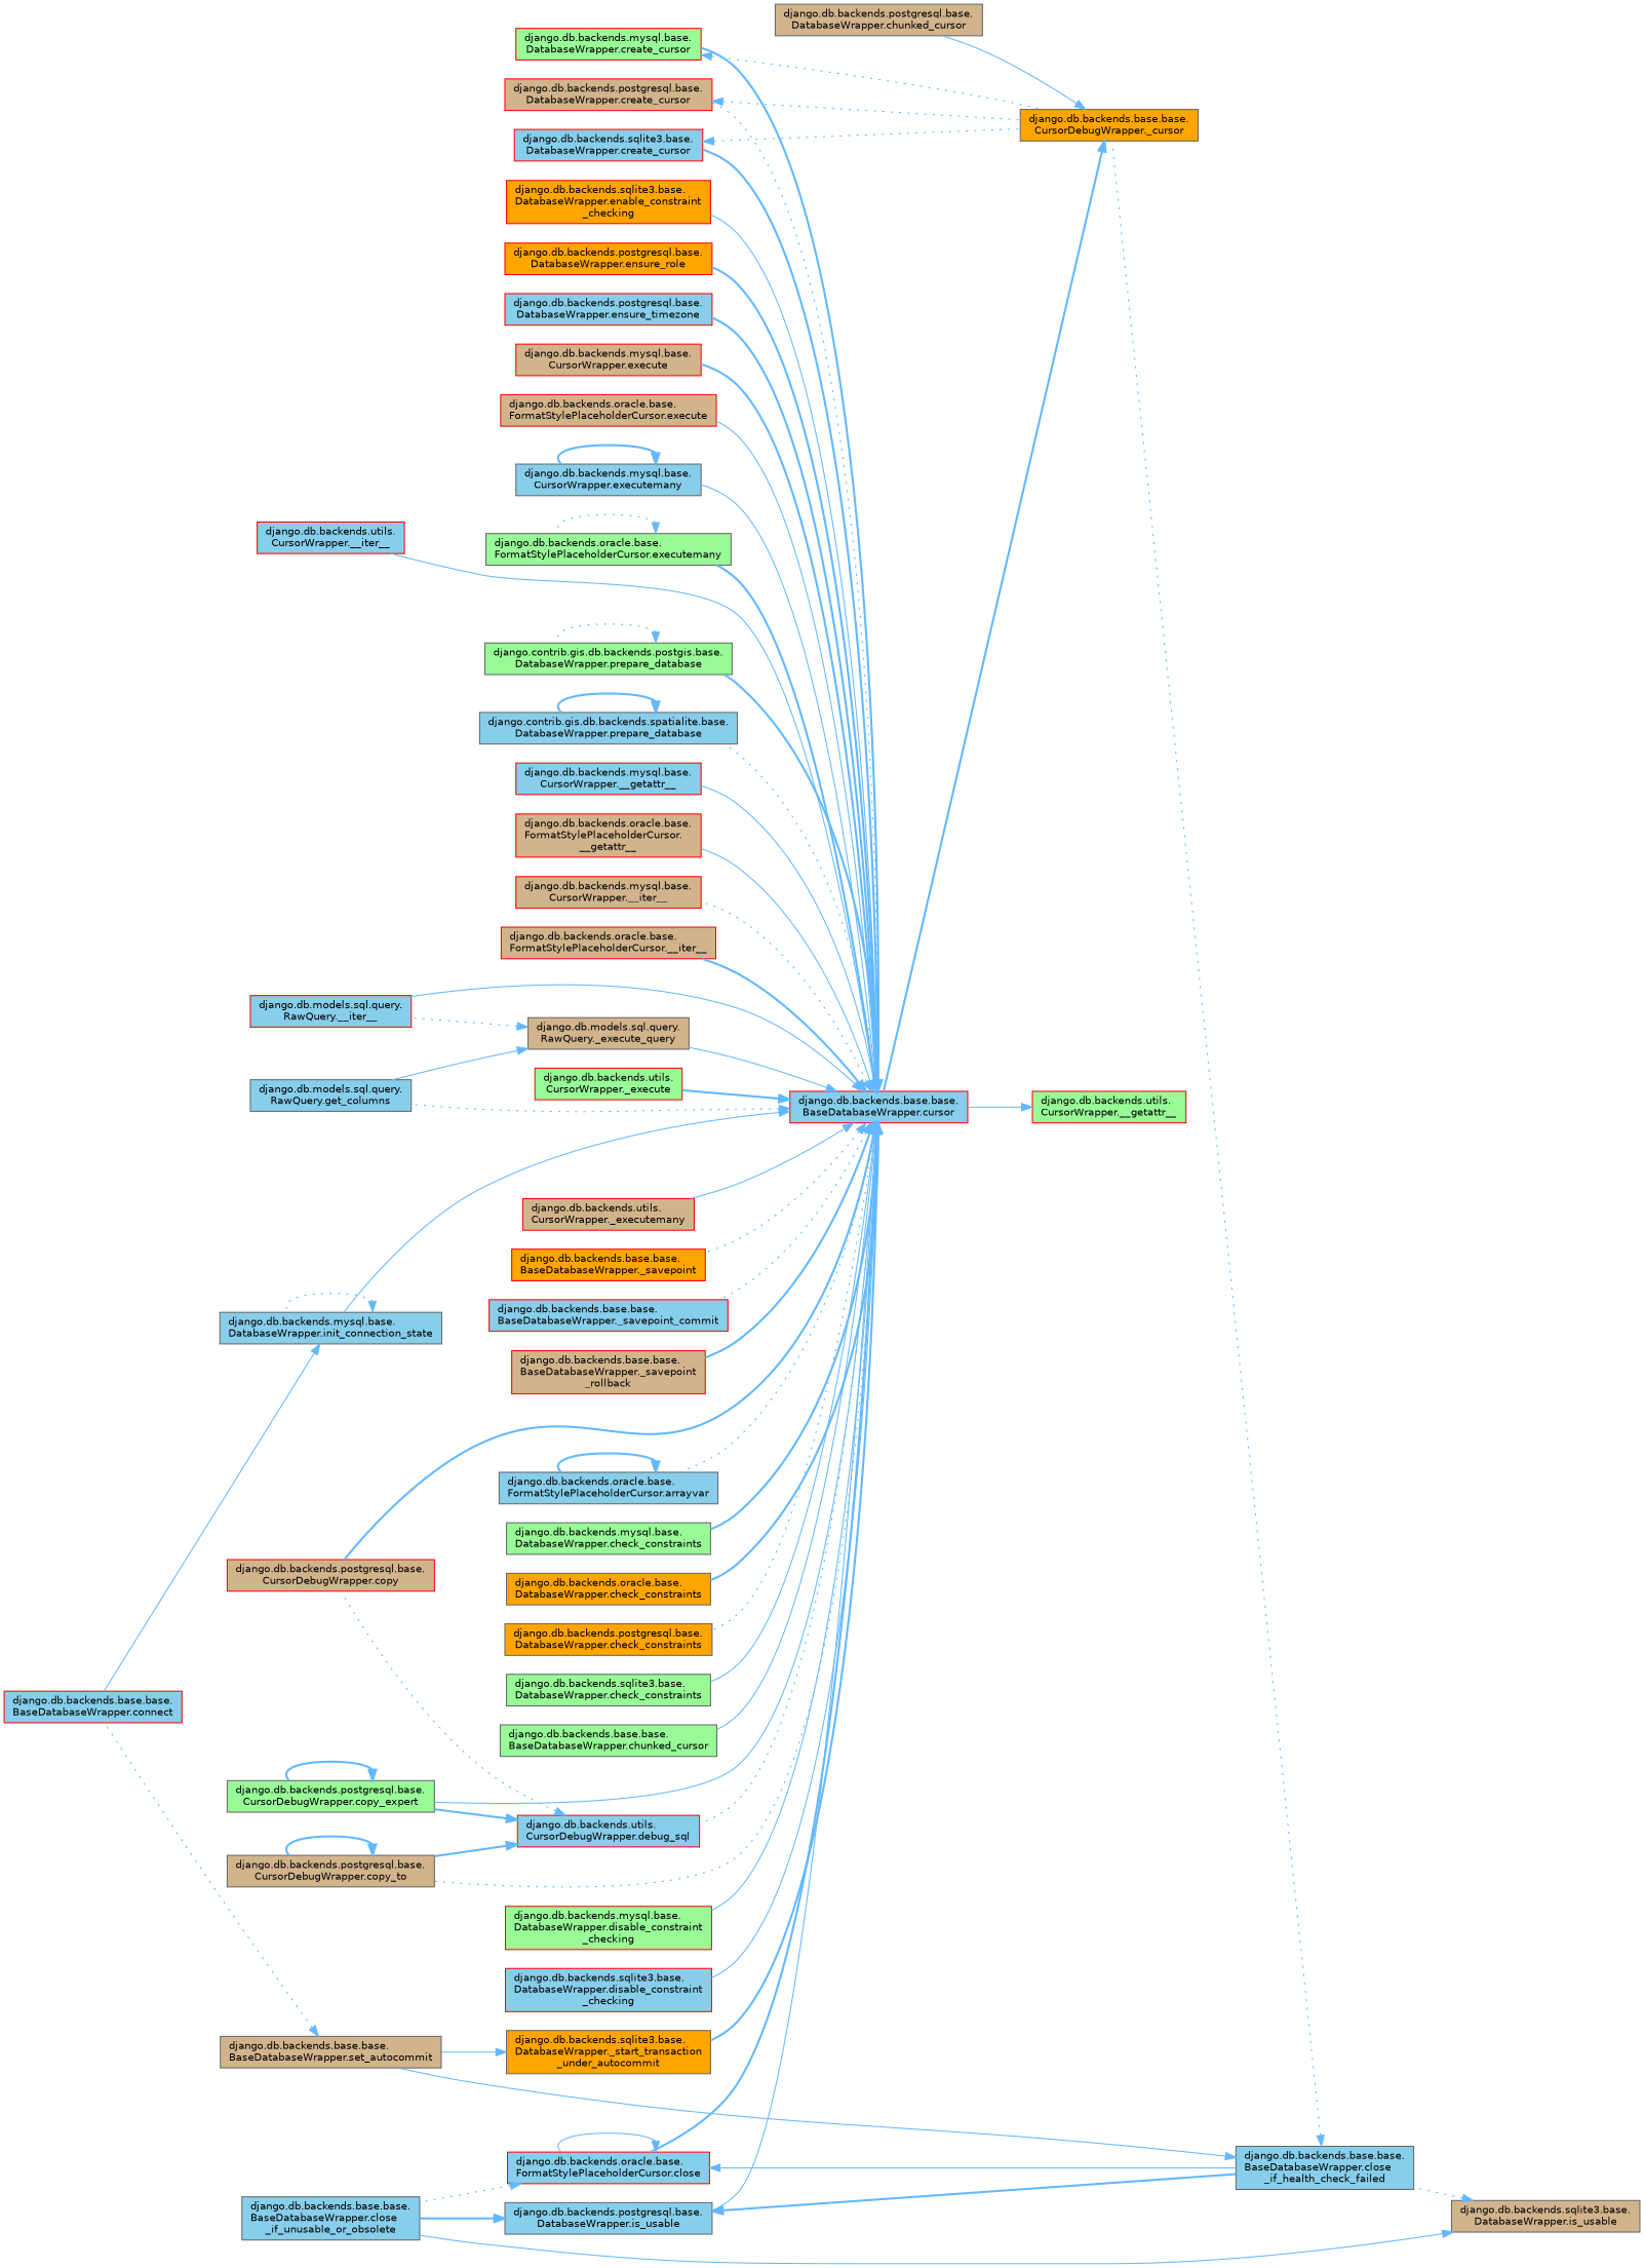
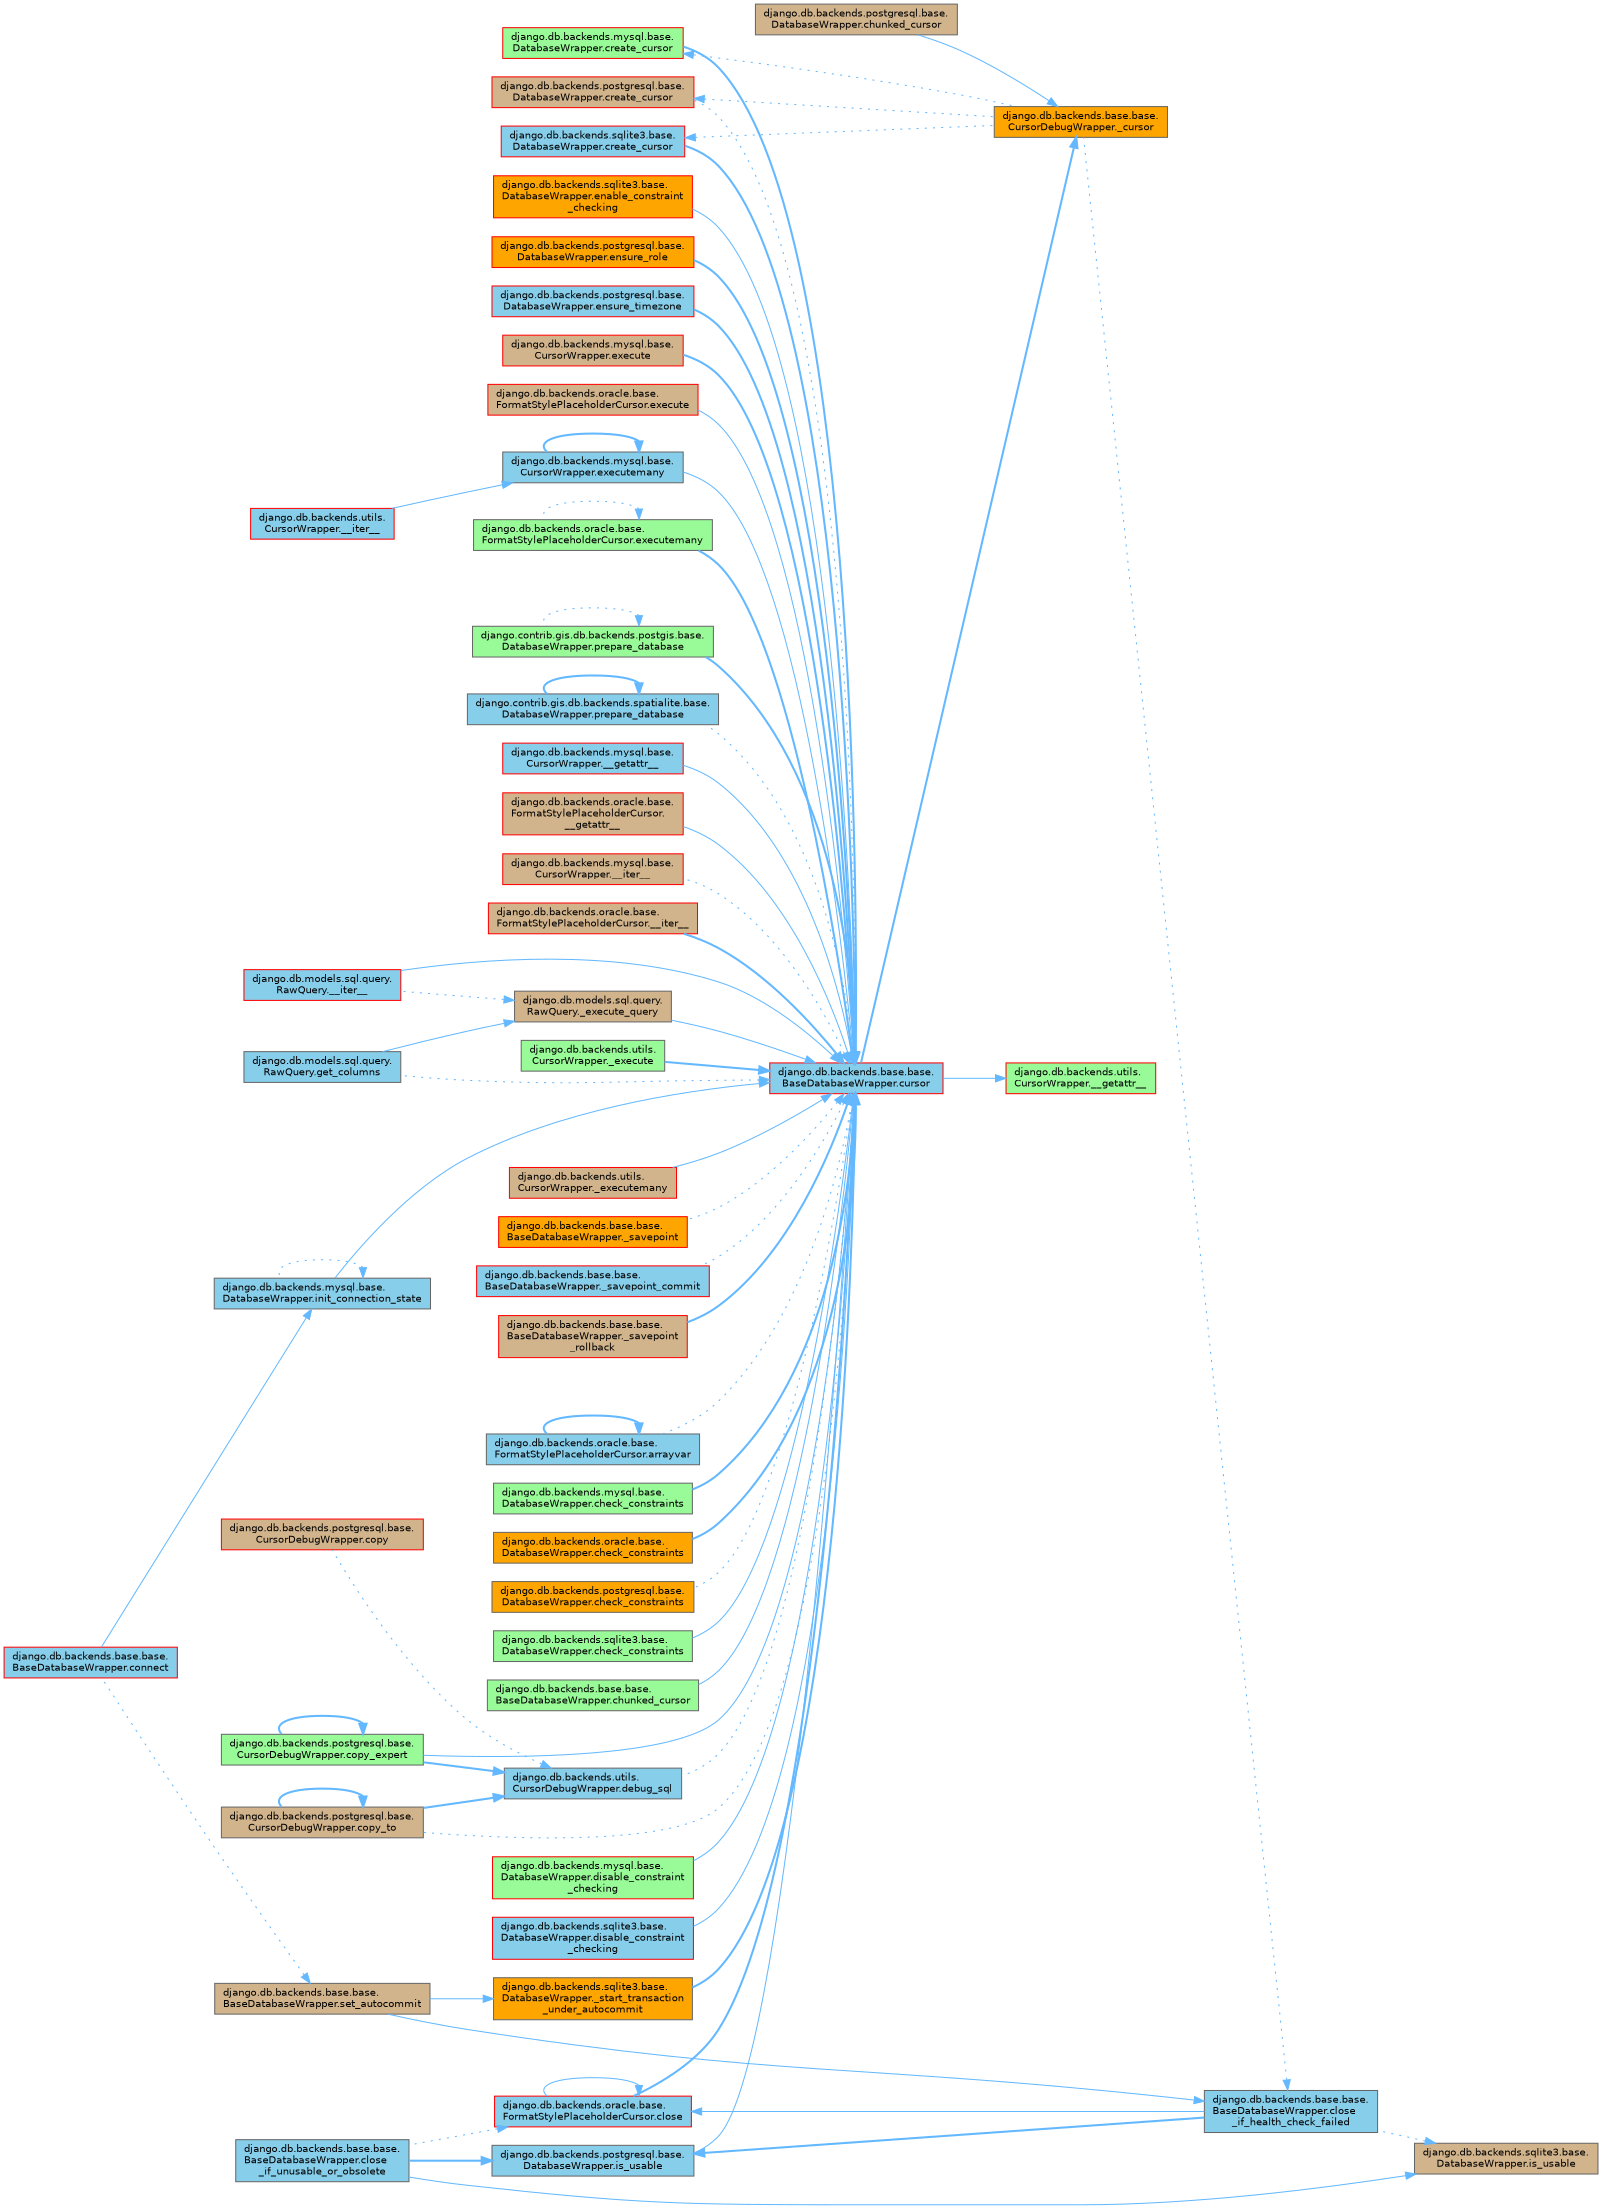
  digraph {
    rankdir=RL
    node [color=red fillcolor=skyblue fontname=Helvetica fontsize=10 shape=box style=filled]
    edge [color=steelblue1 dir=back fontname=Helvetica fontsize=10 labelfontname=Helvetica labelfontsize=10 style=solid]
    n1 [color=gray40 fillcolor=tan fontcolor=black height=0.2 label="django.db.backends.sqlite3.base.\lDatabaseWrapper.is_usable" width=0.4]
    n2 [color=grey40 height=0.2 label="django.db.backends.base.base.\lBaseDatabaseWrapper.close\l_if_health_check_failed" width=0.4]
    n3 [color=grey40 height=0.2 label="django.db.backends.base.base.\lBaseDatabaseWrapper.close\l_if_unusable_or_obsolete" width=0.4]
    n4 [color=grey40 fillcolor=orange height=0.2 label="django.db.backends.base.base.\lCursorDebugWrapper._cursor" width=0.4]
    n5 [color=grey40 fillcolor=tan height=0.2 label="django.db.backends.base.base.\lBaseDatabaseWrapper.set_autocommit" width=0.4]
    n6 [color=grey40 fillcolor=tan height=0.2 label="django.db.backends.postgresql.base.\lDatabaseWrapper.chunked_cursor" width=0.4]
    n7 [height=0.2 label="django.db.backends.base.base.\lBaseDatabaseWrapper.cursor" width=0.4]
    n8 [height=0.2 label="django.db.backends.base.base.\lBaseDatabaseWrapper.connect" width=0.4]
    n9 [height=0.2 label="django.db.backends.mysql.base.\lCursorWrapper.__getattr__" width=0.4]
    n10 [fillcolor=tan height=0.2 label="django.db.backends.oracle.base.\lFormatStylePlaceholderCursor.\l__getattr__" width=0.4]
    n11 [fillcolor=tan height=0.2 label="django.db.backends.mysql.base.\lCursorWrapper.__iter__" width=0.4]
    n12 [fillcolor=tan height=0.2 label="django.db.backends.oracle.base.\lFormatStylePlaceholderCursor.__iter__" width=0.4]
    n13 [height=0.2 label="django.db.backends.utils.\lCursorWrapper.__iter__" width=0.4]
    n14 [height=0.2 label="django.db.models.sql.query.\lRawQuery.__iter__" width=0.4]
-   n15 [fillcolor=palegreen height=0.2 label="django.db.backends.utils.\lCursorWrapper._execute" width=0.4]
+   n15 [color=grey40 fillcolor=palegreen height=0.2 label="django.db.backends.utils.\lCursorWrapper._execute" width=0.4]
    n16 [color=grey40 fillcolor=tan height=0.2 label="django.db.models.sql.query.\lRawQuery._execute_query" width=0.4]
    n17 [color=grey40 height=0.2 label="django.db.models.sql.query.\lRawQuery.get_columns" width=0.4]
    n18 [fillcolor=tan height=0.2 label="django.db.backends.utils.\lCursorWrapper._executemany" width=0.4]
    n19 [fillcolor=orange height=0.2 label="django.db.backends.base.base.\lBaseDatabaseWrapper._savepoint" width=0.4]
    n20 [height=0.2 label="django.db.backends.base.base.\lBaseDatabaseWrapper._savepoint_commit" width=0.4]
    n21 [fillcolor=tan height=0.2 label="django.db.backends.base.base.\lBaseDatabaseWrapper._savepoint\l_rollback" width=0.4]
    n22 [color=grey40 fillcolor=orange height=0.2 label="django.db.backends.sqlite3.base.\lDatabaseWrapper._start_transaction\l_under_autocommit" width=0.4]
    n23 [color=grey40 height=0.2 label="django.db.backends.oracle.base.\lFormatStylePlaceholderCursor.arrayvar" width=0.4]
    n24 [color=grey40 fillcolor=palegreen height=0.2 label="django.db.backends.mysql.base.\lDatabaseWrapper.check_constraints" width=0.4]
    n25 [color=grey40 fillcolor=orange height=0.2 label="django.db.backends.oracle.base.\lDatabaseWrapper.check_constraints" width=0.4]
    n26 [color=grey40 fillcolor=orange height=0.2 label="django.db.backends.postgresql.base.\lDatabaseWrapper.check_constraints" width=0.4]
    n27 [color=grey40 fillcolor=palegreen height=0.2 label="django.db.backends.sqlite3.base.\lDatabaseWrapper.check_constraints" width=0.4]
    n28 [color=grey40 fillcolor=palegreen height=0.2 label="django.db.backends.base.base.\lBaseDatabaseWrapper.chunked_cursor" width=0.4]
    n29 [height=0.2 label="django.db.backends.oracle.base.\lFormatStylePlaceholderCursor.close" width=0.4]
    n30 [fillcolor=tan height=0.2 label="django.db.backends.postgresql.base.\lCursorDebugWrapper.copy" width=0.4]
    n31 [color=grey40 fillcolor=palegreen height=0.2 label="django.db.backends.postgresql.base.\lCursorDebugWrapper.copy_expert" width=0.4]
    n32 [color=grey40 fillcolor=tan height=0.2 label="django.db.backends.postgresql.base.\lCursorDebugWrapper.copy_to" width=0.4]
    n33 [fillcolor=palegreen height=0.2 label="django.db.backends.mysql.base.\lDatabaseWrapper.create_cursor" width=0.4]
    n34 [fillcolor=tan height=0.2 label="django.db.backends.postgresql.base.\lDatabaseWrapper.create_cursor" width=0.4]
    n35 [height=0.2 label="django.db.backends.sqlite3.base.\lDatabaseWrapper.create_cursor" width=0.4]
-   n36 [height=0.2 label="django.db.backends.utils.\lCursorDebugWrapper.debug_sql" width=0.4]
+   n36 [color=grey40 height=0.2 label="django.db.backends.utils.\lCursorDebugWrapper.debug_sql" width=0.4]
    n37 [fillcolor=palegreen height=0.2 label="django.db.backends.mysql.base.\lDatabaseWrapper.disable_constraint\l_checking" width=0.4]
    n38 [height=0.2 label="django.db.backends.sqlite3.base.\lDatabaseWrapper.disable_constraint\l_checking" width=0.4]
    n39 [fillcolor=orange height=0.2 label="django.db.backends.sqlite3.base.\lDatabaseWrapper.enable_constraint\l_checking" width=0.4]
    n40 [fillcolor=orange height=0.2 label="django.db.backends.postgresql.base.\lDatabaseWrapper.ensure_role" width=0.4]
    n41 [height=0.2 label="django.db.backends.postgresql.base.\lDatabaseWrapper.ensure_timezone" width=0.4]
    n42 [fillcolor=tan height=0.2 label="django.db.backends.mysql.base.\lCursorWrapper.execute" width=0.4]
    n43 [fillcolor=tan height=0.2 label="django.db.backends.oracle.base.\lFormatStylePlaceholderCursor.execute" width=0.4]
    n44 [color=grey40 height=0.2 label="django.db.backends.mysql.base.\lCursorWrapper.executemany" width=0.4]
    n45 [color=grey40 fillcolor=palegreen height=0.2 label="django.db.backends.oracle.base.\lFormatStylePlaceholderCursor.executemany" width=0.4]
    n46 [color=grey40 height=0.2 label="django.db.backends.mysql.base.\lDatabaseWrapper.init_connection_state" width=0.4]
    n47 [color=grey40 height=0.2 label="django.db.backends.postgresql.base.\lDatabaseWrapper.is_usable" width=0.4]
    n48 [color=grey40 fillcolor=palegreen height=0.2 label="django.contrib.gis.db.backends.postgis.base.\lDatabaseWrapper.prepare_database" width=0.4]
    n49 [color=grey40 height=0.2 label="django.contrib.gis.db.backends.spatialite.base.\lDatabaseWrapper.prepare_database" width=0.4]
    n50 [fillcolor=palegreen height=0.2 label="django.db.backends.utils.\lCursorWrapper.__getattr__" width=0.4]
    n1 -> n2 [style=dotted]
    n1 -> n3
    n2 -> n4 [style=dotted]
    n2 -> n5
    n4 -> n6
    n4 -> n7 [style=bold]
    n5 -> n8 [style=dotted]
    n7 -> n9
    n7 -> n10
    n7 -> n11 [style=dotted]
    n7 -> n12 [style=bold]
-   n7 -> n13
+   n44 -> n13
    n7 -> n14
    n7 -> n15 [style=bold]
    n7 -> n16
    n7 -> n17 [style=dotted]
    n7 -> n18
    n7 -> n19 [style=dotted]
    n7 -> n20 [style=dotted]
    n7 -> n21 [style=bold]
    n7 -> n22 [style=bold]
    n7 -> n23 [style=dotted]
    n7 -> n24 [style=bold]
    n7 -> n25 [style=bold]
    n7 -> n26 [style=dotted]
    n7 -> n27
    n7 -> n28
    n7 -> n29 [style=bold]
-   n7 -> n30 [style=bold]
    n7 -> n31
    n7 -> n32 [style=dotted]
    n7 -> n33 [style=bold]
    n7 -> n34 [style=dotted]
    n7 -> n35 [style=bold]
    n7 -> n36 [style=dotted]
    n7 -> n37
    n7 -> n38
    n7 -> n39
    n7 -> n40 [style=bold]
    n7 -> n41 [style=bold]
    n7 -> n42 [style=bold]
    n7 -> n43
    n7 -> n44
    n7 -> n45 [style=bold]
    n7 -> n46
    n7 -> n47
    n7 -> n48 [style=bold]
    n7 -> n49 [style=dotted]
    n16 -> n14 [style=dotted]
    n16 -> n17
    n22 -> n5
    n23 -> n23 [style=bold]
    n29 -> n2
    n29 -> n3 [style=dotted]
    n29 -> n29
    n31 -> n31 [style=bold]
    n32 -> n32 [style=bold]
    n33 -> n4 [style=dotted]
    n34 -> n4 [style=dotted]
    n35 -> n4 [style=dotted]
    n36 -> n30 [style=dotted]
    n36 -> n31 [style=bold]
    n36 -> n32 [style=bold]
    n44 -> n44 [style=bold]
    n45 -> n45 [style=dotted]
    n46 -> n8
    n46 -> n46 [style=dotted]
    n47 -> n2 [style=bold]
    n47 -> n3 [style=bold]
    n48 -> n48 [style=dotted]
    n49 -> n49 [style=bold]
    n50 -> n7
  }
